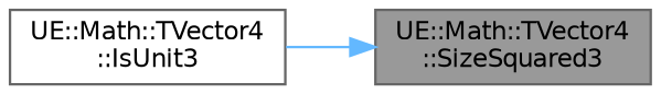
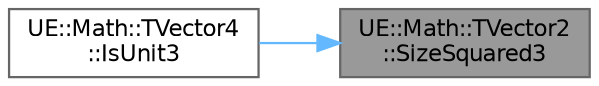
  digraph {
    rankdir=RL
    node [fontname=Helvetica fontsize=10 shape=box style=filled]
-   n1 [color=gray40 fillcolor=grey60 fontcolor=black height=0.2 label="UE::Math::TVector4\l::SizeSquared3" width=0.4]
+   n1 [color=gray40 fillcolor=grey60 fontcolor=black height=0.2 label="UE::Math::TVector2\l::SizeSquared3" width=0.4]
    n2 [color=grey40 fillcolor=white height=0.2 label="UE::Math::TVector4\l::IsUnit3" width=0.4]
    n1 -> n2 [color=steelblue1 dir=back fontname=Helvetica fontsize=10 labelfontname=Helvetica labelfontsize=10 style=solid]
  }
